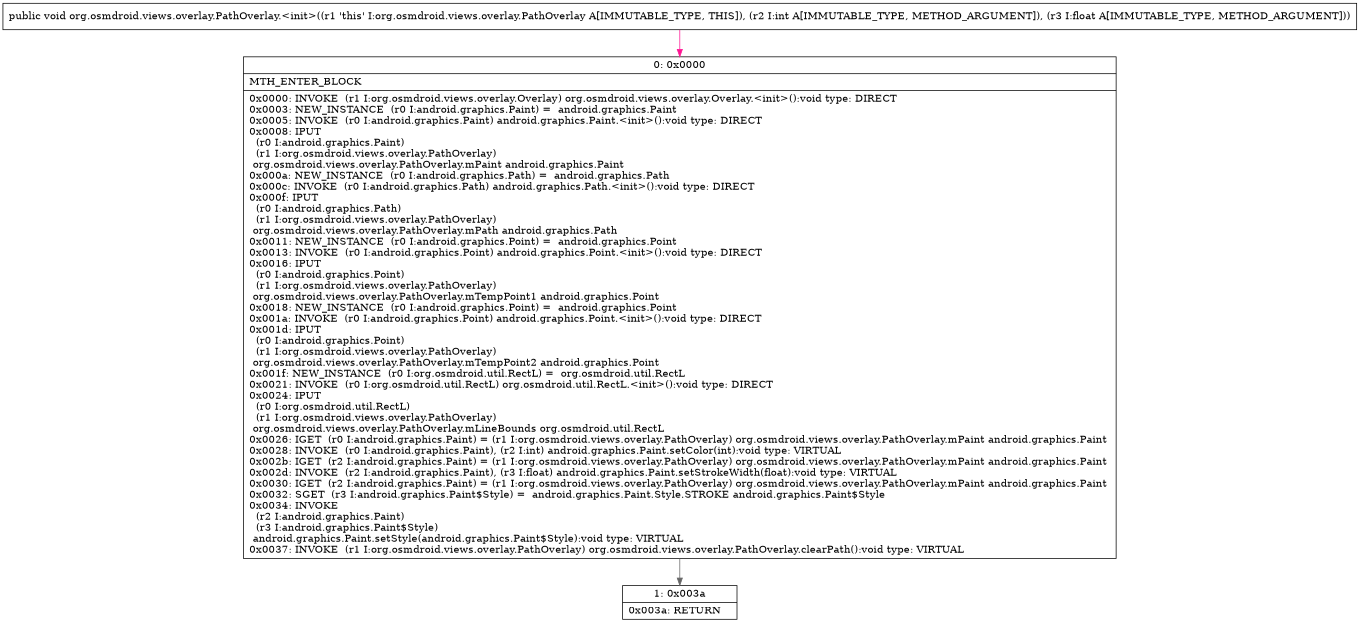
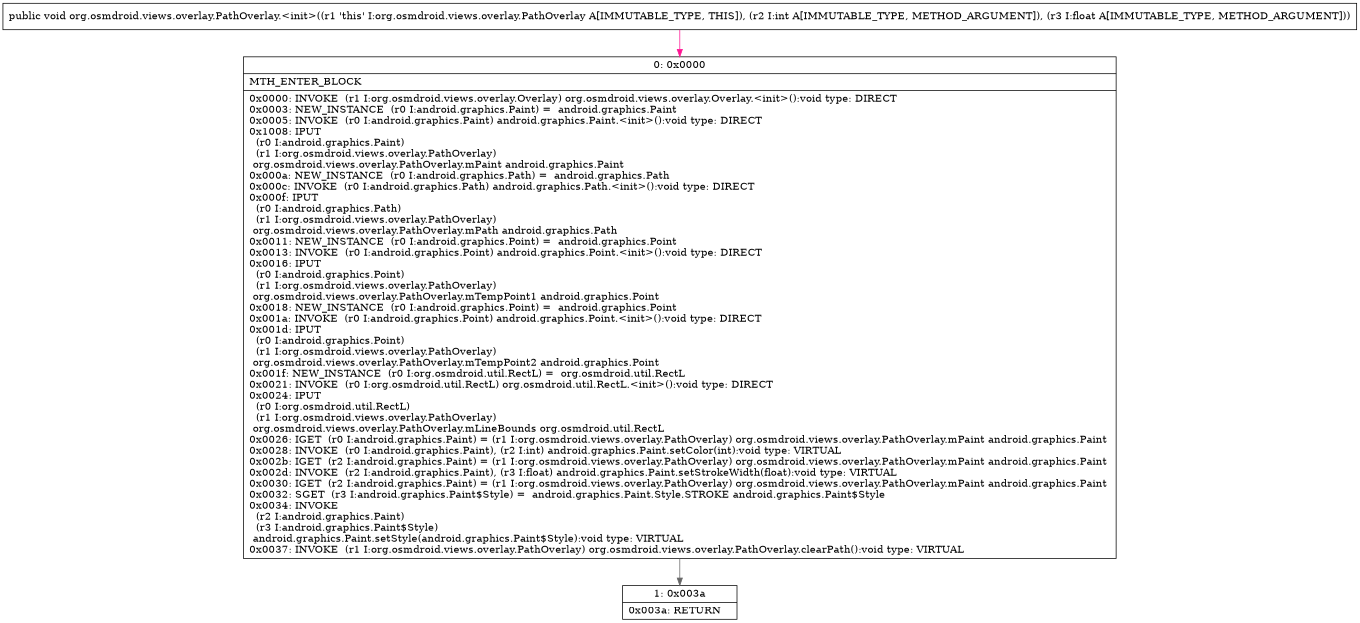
  digraph {
    node [shape=record]
-   n1 [label="{0\:\ 0x0000|MTH_ENTER_BLOCK\l|0x0000: INVOKE  (r1 I:org.osmdroid.views.overlay.Overlay) org.osmdroid.views.overlay.Overlay.\<init\>():void type: DIRECT \l0x0003: NEW_INSTANCE  (r0 I:android.graphics.Paint) =  android.graphics.Paint \l0x0005: INVOKE  (r0 I:android.graphics.Paint) android.graphics.Paint.\<init\>():void type: DIRECT \l0x0008: IPUT  \l  (r0 I:android.graphics.Paint)\l  (r1 I:org.osmdroid.views.overlay.PathOverlay)\l org.osmdroid.views.overlay.PathOverlay.mPaint android.graphics.Paint \l0x000a: NEW_INSTANCE  (r0 I:android.graphics.Path) =  android.graphics.Path \l0x000c: INVOKE  (r0 I:android.graphics.Path) android.graphics.Path.\<init\>():void type: DIRECT \l0x000f: IPUT  \l  (r0 I:android.graphics.Path)\l  (r1 I:org.osmdroid.views.overlay.PathOverlay)\l org.osmdroid.views.overlay.PathOverlay.mPath android.graphics.Path \l0x0011: NEW_INSTANCE  (r0 I:android.graphics.Point) =  android.graphics.Point \l0x0013: INVOKE  (r0 I:android.graphics.Point) android.graphics.Point.\<init\>():void type: DIRECT \l0x0016: IPUT  \l  (r0 I:android.graphics.Point)\l  (r1 I:org.osmdroid.views.overlay.PathOverlay)\l org.osmdroid.views.overlay.PathOverlay.mTempPoint1 android.graphics.Point \l0x0018: NEW_INSTANCE  (r0 I:android.graphics.Point) =  android.graphics.Point \l0x001a: INVOKE  (r0 I:android.graphics.Point) android.graphics.Point.\<init\>():void type: DIRECT \l0x001d: IPUT  \l  (r0 I:android.graphics.Point)\l  (r1 I:org.osmdroid.views.overlay.PathOverlay)\l org.osmdroid.views.overlay.PathOverlay.mTempPoint2 android.graphics.Point \l0x001f: NEW_INSTANCE  (r0 I:org.osmdroid.util.RectL) =  org.osmdroid.util.RectL \l0x0021: INVOKE  (r0 I:org.osmdroid.util.RectL) org.osmdroid.util.RectL.\<init\>():void type: DIRECT \l0x0024: IPUT  \l  (r0 I:org.osmdroid.util.RectL)\l  (r1 I:org.osmdroid.views.overlay.PathOverlay)\l org.osmdroid.views.overlay.PathOverlay.mLineBounds org.osmdroid.util.RectL \l0x0026: IGET  (r0 I:android.graphics.Paint) = (r1 I:org.osmdroid.views.overlay.PathOverlay) org.osmdroid.views.overlay.PathOverlay.mPaint android.graphics.Paint \l0x0028: INVOKE  (r0 I:android.graphics.Paint), (r2 I:int) android.graphics.Paint.setColor(int):void type: VIRTUAL \l0x002b: IGET  (r2 I:android.graphics.Paint) = (r1 I:org.osmdroid.views.overlay.PathOverlay) org.osmdroid.views.overlay.PathOverlay.mPaint android.graphics.Paint \l0x002d: INVOKE  (r2 I:android.graphics.Paint), (r3 I:float) android.graphics.Paint.setStrokeWidth(float):void type: VIRTUAL \l0x0030: IGET  (r2 I:android.graphics.Paint) = (r1 I:org.osmdroid.views.overlay.PathOverlay) org.osmdroid.views.overlay.PathOverlay.mPaint android.graphics.Paint \l0x0032: SGET  (r3 I:android.graphics.Paint$Style) =  android.graphics.Paint.Style.STROKE android.graphics.Paint$Style \l0x0034: INVOKE  \l  (r2 I:android.graphics.Paint)\l  (r3 I:android.graphics.Paint$Style)\l android.graphics.Paint.setStyle(android.graphics.Paint$Style):void type: VIRTUAL \l0x0037: INVOKE  (r1 I:org.osmdroid.views.overlay.PathOverlay) org.osmdroid.views.overlay.PathOverlay.clearPath():void type: VIRTUAL \l}"]
+   n1 [label="{0\:\ 0x0000|MTH_ENTER_BLOCK\l|0x0000: INVOKE  (r1 I:org.osmdroid.views.overlay.Overlay) org.osmdroid.views.overlay.Overlay.\<init\>():void type: DIRECT \l0x0003: NEW_INSTANCE  (r0 I:android.graphics.Paint) =  android.graphics.Paint \l0x0005: INVOKE  (r0 I:android.graphics.Paint) android.graphics.Paint.\<init\>():void type: DIRECT \l0x1008: IPUT  \l  (r0 I:android.graphics.Paint)\l  (r1 I:org.osmdroid.views.overlay.PathOverlay)\l org.osmdroid.views.overlay.PathOverlay.mPaint android.graphics.Paint \l0x000a: NEW_INSTANCE  (r0 I:android.graphics.Path) =  android.graphics.Path \l0x000c: INVOKE  (r0 I:android.graphics.Path) android.graphics.Path.\<init\>():void type: DIRECT \l0x000f: IPUT  \l  (r0 I:android.graphics.Path)\l  (r1 I:org.osmdroid.views.overlay.PathOverlay)\l org.osmdroid.views.overlay.PathOverlay.mPath android.graphics.Path \l0x0011: NEW_INSTANCE  (r0 I:android.graphics.Point) =  android.graphics.Point \l0x0013: INVOKE  (r0 I:android.graphics.Point) android.graphics.Point.\<init\>():void type: DIRECT \l0x0016: IPUT  \l  (r0 I:android.graphics.Point)\l  (r1 I:org.osmdroid.views.overlay.PathOverlay)\l org.osmdroid.views.overlay.PathOverlay.mTempPoint1 android.graphics.Point \l0x0018: NEW_INSTANCE  (r0 I:android.graphics.Point) =  android.graphics.Point \l0x001a: INVOKE  (r0 I:android.graphics.Point) android.graphics.Point.\<init\>():void type: DIRECT \l0x001d: IPUT  \l  (r0 I:android.graphics.Point)\l  (r1 I:org.osmdroid.views.overlay.PathOverlay)\l org.osmdroid.views.overlay.PathOverlay.mTempPoint2 android.graphics.Point \l0x001f: NEW_INSTANCE  (r0 I:org.osmdroid.util.RectL) =  org.osmdroid.util.RectL \l0x0021: INVOKE  (r0 I:org.osmdroid.util.RectL) org.osmdroid.util.RectL.\<init\>():void type: DIRECT \l0x0024: IPUT  \l  (r0 I:org.osmdroid.util.RectL)\l  (r1 I:org.osmdroid.views.overlay.PathOverlay)\l org.osmdroid.views.overlay.PathOverlay.mLineBounds org.osmdroid.util.RectL \l0x0026: IGET  (r0 I:android.graphics.Paint) = (r1 I:org.osmdroid.views.overlay.PathOverlay) org.osmdroid.views.overlay.PathOverlay.mPaint android.graphics.Paint \l0x0028: INVOKE  (r0 I:android.graphics.Paint), (r2 I:int) android.graphics.Paint.setColor(int):void type: VIRTUAL \l0x002b: IGET  (r2 I:android.graphics.Paint) = (r1 I:org.osmdroid.views.overlay.PathOverlay) org.osmdroid.views.overlay.PathOverlay.mPaint android.graphics.Paint \l0x002d: INVOKE  (r2 I:android.graphics.Paint), (r3 I:float) android.graphics.Paint.setStrokeWidth(float):void type: VIRTUAL \l0x0030: IGET  (r2 I:android.graphics.Paint) = (r1 I:org.osmdroid.views.overlay.PathOverlay) org.osmdroid.views.overlay.PathOverlay.mPaint android.graphics.Paint \l0x0032: SGET  (r3 I:android.graphics.Paint$Style) =  android.graphics.Paint.Style.STROKE android.graphics.Paint$Style \l0x0034: INVOKE  \l  (r2 I:android.graphics.Paint)\l  (r3 I:android.graphics.Paint$Style)\l android.graphics.Paint.setStyle(android.graphics.Paint$Style):void type: VIRTUAL \l0x0037: INVOKE  (r1 I:org.osmdroid.views.overlay.PathOverlay) org.osmdroid.views.overlay.PathOverlay.clearPath():void type: VIRTUAL \l}"]
    n2 [label="{1\:\ 0x003a|0x003a: RETURN   \l}"]
    n3 [label="{public void org.osmdroid.views.overlay.PathOverlay.\<init\>((r1 'this' I:org.osmdroid.views.overlay.PathOverlay A[IMMUTABLE_TYPE, THIS]), (r2 I:int A[IMMUTABLE_TYPE, METHOD_ARGUMENT]), (r3 I:float A[IMMUTABLE_TYPE, METHOD_ARGUMENT])) }"]
    n1 -> n2 [color=gray40]
    n3 -> n1 [color=deeppink]
  }
